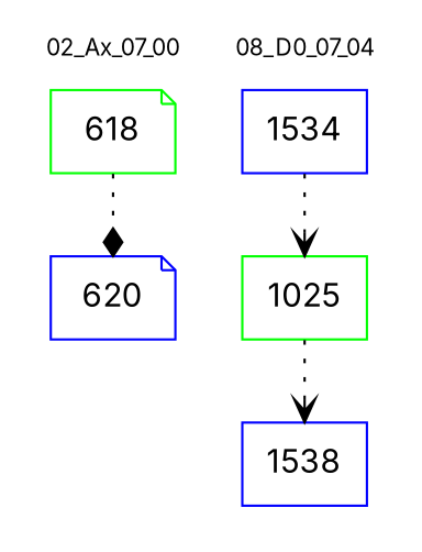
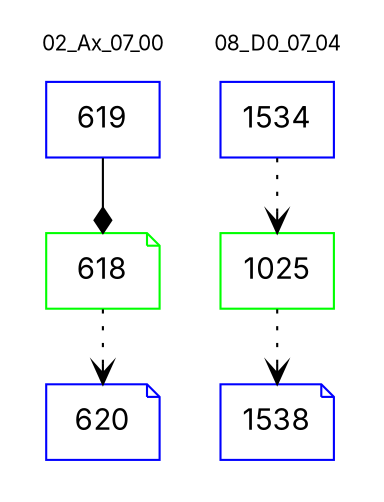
  digraph {
    fontname=Inter
    node [color=blue fontname=Inter shape=box]
    edge [arrowhead=diamond color=black fontname=Inter style=dotted]
+   n1 [label=619]
    n2 [color=green label=618 shape=note]
    n3 [label=620 shape=note]
    n4 [label=1534]
    n5 [color=green label=1025]
-   n6 [label=1538]
+   n6 [label=1538 shape=note]
    subgraph cluster_1 {
      color=white
      fontsize=10
      label="02_Ax_07_00"
+     n1
      n2
      n3
    }
    subgraph cluster_2 {
      color=white
      fontsize=10
      label="08_D0_07_04"
      n4
      n5
      n6
    }
-   n2 -> n3
+   n1 -> n2 [style=solid]
+   n2 -> n3 [arrowhead=vee]
    n4 -> n5 [arrowhead=vee]
    n5 -> n6 [arrowhead=vee]
  }
